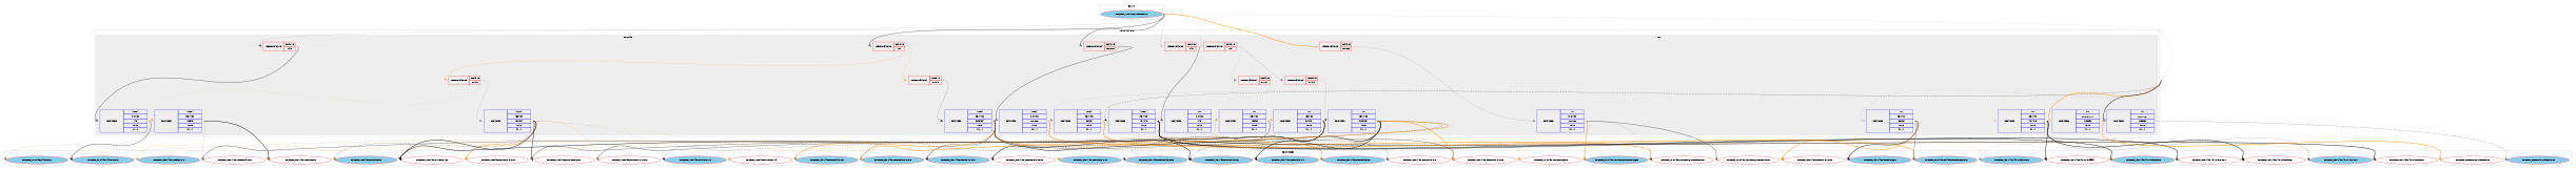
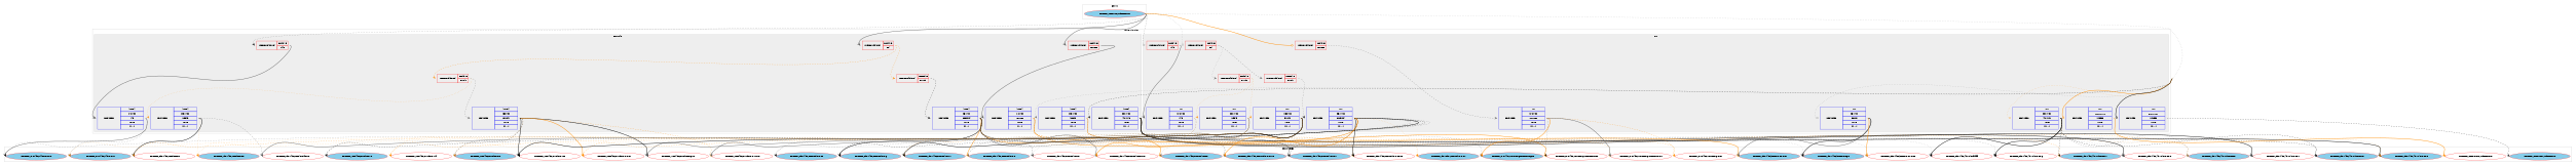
  digraph {
    compound=true
    concentrate=true
    fontname=Helvetica
    fontsize=10
    newrank=true
    rankdir=TB
    ranksep=1.5
    node [color=red fontname=Helvetica fontsize=10 style=filled]
    edge [arrowhead=vee color=darkorange headport=w style=bold tailport=e weight=100]
    n1 [fillcolor=skyblue label="portage://net-nntp/nzbget-24.2" width=4]
    n2 [color=blue label=<<TABLE BORDER="0" CELLBORDER="1" CELLSPACING="0" CELLPADDING="4" WIDTH="220"><TR><TD ROWSPAN="6" CELLPADDING="30">pack_dep</TD></TR><TR><TD WIDTH="110">install</TD></TR><TR><TD>sys-libs</TD></TR><TR><TD>ncurses</TD></TR><TR><TD>none</TD></TR><TR><TD>[[],,,,]</TD></TR></TABLE>> shape=none style=""]
    n3 [label=<<TABLE BORDER="0" CELLBORDER="1" CELLSPACING="0" CELLPADDING="4"><TR><TD ROWSPAN="3" CELLPADDING="10">use_conditional</TD></TR><TR><TD>positive</TD></TR><TR><TD>ncurses</TD></TR></TABLE>> shape=none style=""]
    n4 [color=blue label=<<TABLE BORDER="0" CELLBORDER="1" CELLSPACING="0" CELLPADDING="4" WIDTH="220"><TR><TD ROWSPAN="6" CELLPADDING="30">pack_dep</TD></TR><TR><TD WIDTH="110">install</TD></TR><TR><TD>net-libs</TD></TR><TR><TD>gnutls</TD></TR><TR><TD>none</TD></TR><TR><TD>[[],,,,]</TD></TR></TABLE>> shape=none style=""]
    n5 [color=blue label=<<TABLE BORDER="0" CELLBORDER="1" CELLSPACING="0" CELLPADDING="4" WIDTH="220"><TR><TD ROWSPAN="6" CELLPADDING="30">pack_dep</TD></TR><TR><TD WIDTH="110">install</TD></TR><TR><TD>dev-libs</TD></TR><TR><TD>nettle</TD></TR><TR><TD>none</TD></TR><TR><TD>[[],,,,]</TD></TR></TABLE>> shape=none style=""]
    n6 [label=<<TABLE BORDER="0" CELLBORDER="1" CELLSPACING="0" CELLPADDING="4"><TR><TD ROWSPAN="3" CELLPADDING="10">use_conditional</TD></TR><TR><TD>positive</TD></TR><TR><TD>gnutls</TD></TR></TABLE>> shape=none style=""]
    n7 [color=blue label=<<TABLE BORDER="0" CELLBORDER="1" CELLSPACING="0" CELLPADDING="4" WIDTH="220"><TR><TD ROWSPAN="6" CELLPADDING="30">pack_dep</TD></TR><TR><TD WIDTH="110">install</TD></TR><TR><TD>dev-libs</TD></TR><TR><TD>openssl</TD></TR><TR><TD>none</TD></TR><TR><TD>[[],,,,]</TD></TR></TABLE>> shape=none style=""]
    n8 [label=<<TABLE BORDER="0" CELLBORDER="1" CELLSPACING="0" CELLPADDING="4"><TR><TD ROWSPAN="3" CELLPADDING="10">use_conditional</TD></TR><TR><TD>negative</TD></TR><TR><TD>gnutls</TD></TR></TABLE>> shape=none style=""]
    n9 [label=<<TABLE BORDER="0" CELLBORDER="1" CELLSPACING="0" CELLPADDING="4"><TR><TD ROWSPAN="3" CELLPADDING="10">use_conditional</TD></TR><TR><TD>positive</TD></TR><TR><TD>ssl</TD></TR></TABLE>> shape=none style=""]
    n10 [color=blue label=<<TABLE BORDER="0" CELLBORDER="1" CELLSPACING="0" CELLPADDING="4" WIDTH="220"><TR><TD ROWSPAN="6" CELLPADDING="30">pack_dep</TD></TR><TR><TD WIDTH="110">install</TD></TR><TR><TD>sys-libs</TD></TR><TR><TD>zlib</TD></TR><TR><TD>none</TD></TR><TR><TD>[[],,,,]</TD></TR></TABLE>> shape=none style=""]
    n11 [label=<<TABLE BORDER="0" CELLBORDER="1" CELLSPACING="0" CELLPADDING="4"><TR><TD ROWSPAN="3" CELLPADDING="10">use_conditional</TD></TR><TR><TD>positive</TD></TR><TR><TD>zlib</TD></TR></TABLE>> shape=none style=""]
    n12 [color=blue label=<<TABLE BORDER="0" CELLBORDER="1" CELLSPACING="0" CELLPADDING="4" WIDTH="220"><TR><TD ROWSPAN="6" CELLPADDING="30">pack_dep</TD></TR><TR><TD WIDTH="110">install</TD></TR><TR><TD>dev-libs</TD></TR><TR><TD>libxml2</TD></TR><TR><TD>none</TD></TR><TR><TD>[[],,,,]</TD></TR></TABLE>> shape=none style=""]
    n13 [color=blue label=<<TABLE BORDER="0" CELLBORDER="1" CELLSPACING="0" CELLPADDING="4" WIDTH="220"><TR><TD ROWSPAN="6" CELLPADDING="30">pack_dep</TD></TR><TR><TD WIDTH="110">install</TD></TR><TR><TD>dev-libs</TD></TR><TR><TD>boost</TD></TR><TR><TD>none</TD></TR><TR><TD>[[],,,,]</TD></TR></TABLE>> shape=none style=""]
    n14 [color=blue label=<<TABLE BORDER="0" CELLBORDER="1" CELLSPACING="0" CELLPADDING="4" WIDTH="220"><TR><TD ROWSPAN="6" CELLPADDING="30">pack_dep</TD></TR><TR><TD WIDTH="110">run</TD></TR><TR><TD>sys-libs</TD></TR><TR><TD>ncurses</TD></TR><TR><TD>none</TD></TR><TR><TD>[[],,,,]</TD></TR></TABLE>> shape=none style=""]
    n15 [label=<<TABLE BORDER="0" CELLBORDER="1" CELLSPACING="0" CELLPADDING="4"><TR><TD ROWSPAN="3" CELLPADDING="10">use_conditional</TD></TR><TR><TD>positive</TD></TR><TR><TD>ncurses</TD></TR></TABLE>> shape=none style=""]
    n16 [color=blue label=<<TABLE BORDER="0" CELLBORDER="1" CELLSPACING="0" CELLPADDING="4" WIDTH="220"><TR><TD ROWSPAN="6" CELLPADDING="30">pack_dep</TD></TR><TR><TD WIDTH="110">run</TD></TR><TR><TD>net-libs</TD></TR><TR><TD>gnutls</TD></TR><TR><TD>none</TD></TR><TR><TD>[[],,,,]</TD></TR></TABLE>> shape=none style=""]
    n17 [color=blue label=<<TABLE BORDER="0" CELLBORDER="1" CELLSPACING="0" CELLPADDING="4" WIDTH="220"><TR><TD ROWSPAN="6" CELLPADDING="30">pack_dep</TD></TR><TR><TD WIDTH="110">run</TD></TR><TR><TD>dev-libs</TD></TR><TR><TD>nettle</TD></TR><TR><TD>none</TD></TR><TR><TD>[[],,,,]</TD></TR></TABLE>> shape=none style=""]
    n18 [label=<<TABLE BORDER="0" CELLBORDER="1" CELLSPACING="0" CELLPADDING="4"><TR><TD ROWSPAN="3" CELLPADDING="10">use_conditional</TD></TR><TR><TD>positive</TD></TR><TR><TD>gnutls</TD></TR></TABLE>> shape=none style=""]
    n19 [color=blue label=<<TABLE BORDER="0" CELLBORDER="1" CELLSPACING="0" CELLPADDING="4" WIDTH="220"><TR><TD ROWSPAN="6" CELLPADDING="30">pack_dep</TD></TR><TR><TD WIDTH="110">run</TD></TR><TR><TD>dev-libs</TD></TR><TR><TD>openssl</TD></TR><TR><TD>none</TD></TR><TR><TD>[[],,,,]</TD></TR></TABLE>> shape=none style=""]
    n20 [label=<<TABLE BORDER="0" CELLBORDER="1" CELLSPACING="0" CELLPADDING="4"><TR><TD ROWSPAN="3" CELLPADDING="10">use_conditional</TD></TR><TR><TD>negative</TD></TR><TR><TD>gnutls</TD></TR></TABLE>> shape=none style=""]
    n21 [label=<<TABLE BORDER="0" CELLBORDER="1" CELLSPACING="0" CELLPADDING="4"><TR><TD ROWSPAN="3" CELLPADDING="10">use_conditional</TD></TR><TR><TD>positive</TD></TR><TR><TD>ssl</TD></TR></TABLE>> shape=none style=""]
    n22 [color=blue label=<<TABLE BORDER="0" CELLBORDER="1" CELLSPACING="0" CELLPADDING="4" WIDTH="220"><TR><TD ROWSPAN="6" CELLPADDING="30">pack_dep</TD></TR><TR><TD WIDTH="110">run</TD></TR><TR><TD>sys-libs</TD></TR><TR><TD>zlib</TD></TR><TR><TD>none</TD></TR><TR><TD>[[],,,,]</TD></TR></TABLE>> shape=none style=""]
    n23 [label=<<TABLE BORDER="0" CELLBORDER="1" CELLSPACING="0" CELLPADDING="4"><TR><TD ROWSPAN="3" CELLPADDING="10">use_conditional</TD></TR><TR><TD>positive</TD></TR><TR><TD>zlib</TD></TR></TABLE>> shape=none style=""]
    n24 [color=blue label=<<TABLE BORDER="0" CELLBORDER="1" CELLSPACING="0" CELLPADDING="4" WIDTH="220"><TR><TD ROWSPAN="6" CELLPADDING="30">pack_dep</TD></TR><TR><TD WIDTH="110">run</TD></TR><TR><TD>acct-group</TD></TR><TR><TD>nzbget</TD></TR><TR><TD>none</TD></TR><TR><TD>[[],,,,]</TD></TR></TABLE>> shape=none style=""]
    n25 [color=blue label=<<TABLE BORDER="0" CELLBORDER="1" CELLSPACING="0" CELLPADDING="4" WIDTH="220"><TR><TD ROWSPAN="6" CELLPADDING="30">pack_dep</TD></TR><TR><TD WIDTH="110">run</TD></TR><TR><TD>acct-user</TD></TR><TR><TD>nzbget</TD></TR><TR><TD>none</TD></TR><TR><TD>[[],,,,]</TD></TR></TABLE>> shape=none style=""]
    n26 [color=blue label=<<TABLE BORDER="0" CELLBORDER="1" CELLSPACING="0" CELLPADDING="4" WIDTH="220"><TR><TD ROWSPAN="6" CELLPADDING="30">pack_dep</TD></TR><TR><TD WIDTH="110">run</TD></TR><TR><TD>dev-libs</TD></TR><TR><TD>boost</TD></TR><TR><TD>none</TD></TR><TR><TD>[[],,,,]</TD></TR></TABLE>> shape=none style=""]
    n27 [color=blue label=<<TABLE BORDER="0" CELLBORDER="1" CELLSPACING="0" CELLPADDING="4" WIDTH="220"><TR><TD ROWSPAN="6" CELLPADDING="30">pack_dep</TD></TR><TR><TD WIDTH="110">run</TD></TR><TR><TD>dev-libs</TD></TR><TR><TD>libxml2</TD></TR><TR><TD>none</TD></TR><TR><TD>[[],,,,]</TD></TR></TABLE>> shape=none style=""]
    n28 [fillcolor=skyblue label="portage://sys-libs/ncurses-6.5_p20240615" width=4]
    n29 [fillcolor=white label="portage://sys-libs/ncurses-6.5-r1" width=4]
    n30 [fillcolor=white label="portage://sys-libs/ncurses-6.4_p20240414" width=4]
    n31 [fillcolor=white label="portage://sys-libs/ncurses-6.4_p20230401" width=4]
    n32 [fillcolor=white label="portage://net-libs/gnutls-3.8.7.1-r1" width=4]
    n33 [fillcolor=white label="portage://net-libs/gnutls-3.8.6-r1" width=4]
    n34 [fillcolor=white label="portage://net-libs/gnutls-3.8.5-r1" width=4]
    n35 [fillcolor=white label="portage://net-libs/gnutls-3.7.3" width=4]
    n36 [fillcolor=skyblue label="portage://net-libs/gnutls-3.8.0" width=4]
    n37 [fillcolor=white label="portage://net-libs/gnutls-3.7.9" width=4]
    n38 [fillcolor=skyblue label="portage://net-libs/gnutls-3.7.8" width=4]
    n39 [fillcolor=white label="portage://dev-libs/nettle-3.10" width=4]
    n40 [fillcolor=white label="portage://dev-libs/nettle-3.9.1-r1" width=4]
    n41 [fillcolor=skyblue label="portage://dev-libs/nettle-3.8.1" width=4]
    n42 [fillcolor=skyblue label="portage://dev-libs/openssl-3.3.2" width=4]
    n43 [fillcolor=white label="portage://dev-libs/openssl-3.3.1-r3" width=4]
    n44 [fillcolor=white label="portage://dev-libs/openssl-3.2.3" width=4]
    n45 [fillcolor=skyblue label="portage://dev-libs/openssl-3.2.2" width=4]
    n46 [fillcolor=skyblue label="portage://dev-libs/openssl-3.1.7" width=4]
    n47 [fillcolor=skyblue label="portage://dev-libs/openssl-3.1.6" width=4]
    n48 [fillcolor=skyblue label="portage://dev-libs/openssl-3.0.15" width=4]
-   n49 [fillcolor=skyblue label="portage://dev-libs/openssl-3.0.14" width=4]
+   n49 [fillcolor=skyblue label="portage://dev-dev/openssl-3.0.14" width=4]
    n50 [fillcolor=white label="portage://dev-libs/openssl-3.0.13-r2" width=4]
    n51 [fillcolor=skyblue label="portage://dev-libs/openssl-1.1.1w" width=4]
    n52 [fillcolor=skyblue label="portage://dev-libs/openssl-1.0.2u-r1" width=4]
    n53 [fillcolor=skyblue label="portage://sys-libs/zlib-1.3.1-r1" width=4]
    n54 [fillcolor=skyblue label="portage://sys-libs/zlib-1.3-r4" width=4]
    n55 [fillcolor=skyblue label="portage://dev-libs/boost-1.86.0" width=4]
-   n56 [fillcolor=skyblue label="portage://conditional-libs/boost-1.85.0-r1" width=4]
+   n56 [fillcolor=skyblue label="portage://dev-libs/boost-1.85.0-r1" width=4]
    n57 [fillcolor=white label="portage://dev-libs/boost-1.84.0-r3" width=4]
    n58 [fillcolor=white label="portage://dev-libs/libxml2-9999" width=4]
    n59 [fillcolor=skyblue label="portage://dev-libs/libxml2-2.13.1" width=4]
    n60 [fillcolor=white label="portage://dev-libs/libxml2-2.12.8" width=4]
    n61 [fillcolor=skyblue label="portage://dev-libs/libxml2-2.12.7" width=4]
    n62 [fillcolor=white label="portage://dev-libs/libxml2-2.12.6" width=4]
    n63 [fillcolor=skyblue label="portage://dev-libs/libxml2-2.12.5" width=4]
+   n64 [fillcolor=skyblue label="portage://dev-libs/libxml2-2.11.8" width=4]
    n65 [fillcolor=white label="portage://dev-libs/libxml2-2.11.7" width=4]
    n66 [fillcolor=white label="portage://acct-group/nzbget-0-r2" width=4]
    n67 [fillcolor=skyblue label="portage://acct-user/nzbget-0-r2" width=4]
    subgraph cluster_1 {
      color=gray
      label=<<i>ebuild</i>>
      n1
    }
    subgraph cluster_2 {
      color=gray
      label=<<i>dependencies</i>>
      subgraph cluster_3 {
        color=gray
        fillcolor="#eeeeee"
        label=<<i>compile</i>>
        style=filled
        subgraph sub_4 {
          color=gray
          fillcolor="#eeeeee"
          label=<<i>compile</i>>
          style=filled
          n9
          subgraph sub_5 {
            color=gray
            fillcolor="#eeeeee"
            label=<<i>compile</i>>
            style=filled
            n6
            subgraph sub_6 {
              color=gray
              fillcolor="#eeeeee"
              label=<<i>compile</i>>
              style=filled
              n4
            }
            subgraph sub_7 {
              color=gray
              fillcolor="#eeeeee"
              label=<<i>compile</i>>
              style=filled
              n5
            }
          }
          subgraph sub_8 {
            color=gray
            fillcolor="#eeeeee"
            label=<<i>compile</i>>
            style=filled
            n8
            subgraph sub_9 {
              color=gray
              fillcolor="#eeeeee"
              label=<<i>compile</i>>
              style=filled
              n7
            }
          }
        }
        subgraph sub_10 {
          color=gray
          fillcolor="#eeeeee"
          label=<<i>compile</i>>
          style=filled
          n3
          subgraph sub_11 {
            color=gray
            fillcolor="#eeeeee"
            label=<<i>compile</i>>
            style=filled
            n2
          }
        }
        subgraph sub_12 {
          color=gray
          fillcolor="#eeeeee"
          label=<<i>compile</i>>
          style=filled
          n11
          subgraph sub_13 {
            color=gray
            fillcolor="#eeeeee"
            label=<<i>compile</i>>
            style=filled
            n10
          }
        }
        subgraph sub_14 {
          color=gray
          fillcolor="#eeeeee"
          label=<<i>compile</i>>
          style=filled
          n12
        }
        subgraph sub_15 {
          color=gray
          fillcolor="#eeeeee"
          label=<<i>compile</i>>
          style=filled
          n13
        }
      }
      subgraph cluster_16 {
        color=gray
        fillcolor="#eeeeee"
        label=<<i>compile and run</i>>
        style=filled
      }
      subgraph cluster_17 {
        color=gray
        fillcolor="#eeeeee"
        label=<<i>run</i>>
        style=filled
        subgraph sub_18 {
          color=gray
          fillcolor="#eeeeee"
          label=<<i>run</i>>
          style=filled
          n15
          subgraph sub_19 {
            color=gray
            fillcolor="#eeeeee"
            label=<<i>run</i>>
            style=filled
            n14
          }
        }
        subgraph sub_20 {
          color=gray
          fillcolor="#eeeeee"
          label=<<i>run</i>>
          style=filled
          n21
          subgraph sub_21 {
            color=gray
            fillcolor="#eeeeee"
            label=<<i>run</i>>
            style=filled
            n18
            subgraph sub_22 {
              color=gray
              fillcolor="#eeeeee"
              label=<<i>run</i>>
              style=filled
              n16
            }
            subgraph sub_23 {
              color=gray
              fillcolor="#eeeeee"
              label=<<i>run</i>>
              style=filled
              n17
            }
          }
          subgraph sub_24 {
            color=gray
            fillcolor="#eeeeee"
            label=<<i>run</i>>
            style=filled
            n20
            subgraph sub_25 {
              color=gray
              fillcolor="#eeeeee"
              label=<<i>run</i>>
              style=filled
              n19
            }
          }
        }
        subgraph sub_26 {
          color=gray
          fillcolor="#eeeeee"
          label=<<i>run</i>>
          style=filled
          n23
          subgraph sub_27 {
            color=gray
            fillcolor="#eeeeee"
            label=<<i>run</i>>
            style=filled
            n22
          }
        }
        subgraph sub_28 {
          color=gray
          fillcolor="#eeeeee"
          label=<<i>run</i>>
          style=filled
          n24
        }
        subgraph sub_29 {
          color=gray
          fillcolor="#eeeeee"
          label=<<i>run</i>>
          style=filled
          n25
        }
        subgraph sub_30 {
          color=gray
          fillcolor="#eeeeee"
          label=<<i>run</i>>
          style=filled
          n26
        }
        subgraph sub_31 {
          color=gray
          fillcolor="#eeeeee"
          label=<<i>run</i>>
          style=filled
          n27
        }
      }
    }
    subgraph cluster_32 {
      color=gray
      label=<<i>candidates</i>>
      rank=same
      subgraph sub_33 {
        color=black
        label=<<i>candidates</i>>
        nodesep=1
        rank=same
        n28
        n29
        n30
        n31
      }
      subgraph sub_34 {
        color=black
        label=<<i>candidates</i>>
        nodesep=1
        rank=same
        n32
        n33
        n34
        n35
        n36
        n37
        n38
      }
      subgraph sub_35 {
        color=black
        label=<<i>candidates</i>>
        nodesep=1
        rank=same
        n39
        n40
        n41
      }
      subgraph sub_36 {
        color=black
        label=<<i>candidates</i>>
        nodesep=1
        rank=same
        n42
        n43
        n44
        n45
        n46
        n47
        n48
        n49
        n50
        n51
        n52
      }
      subgraph sub_37 {
        color=black
        label=<<i>candidates</i>>
        nodesep=1
        rank=same
        n53
        n54
      }
      subgraph sub_38 {
        color=black
        label=<<i>candidates</i>>
        nodesep=1
        rank=same
        n55
        n56
        n57
      }
      subgraph sub_39 {
        color=black
        label=<<i>candidates</i>>
        nodesep=1
        rank=same
        n42
        n43
        n44
        n45
        n46
        n47
        n48
        n49
        n50
        n51
        n52
      }
      subgraph sub_40 {
        color=black
        label=<<i>candidates</i>>
        nodesep=1
        rank=same
        n58
        n59
        n60
        n61
        n62
        n63
+       n64
        n65
      }
      subgraph sub_41 {
        color=black
        label=<<i>candidates</i>>
        nodesep=1
        rank=same
        n28
        n29
        n30
        n31
      }
      subgraph sub_42 {
        color=black
        label=<<i>candidates</i>>
        nodesep=1
        rank=same
        n32
        n33
        n34
        n35
        n36
        n37
        n38
      }
      subgraph sub_43 {
        color=black
        label=<<i>candidates</i>>
        nodesep=1
        rank=same
        n39
        n40
        n41
      }
      subgraph sub_44 {
        color=black
        label=<<i>candidates</i>>
        nodesep=1
        rank=same
        n53
        n54
      }
      subgraph sub_45 {
        color=black
        label=<<i>candidates</i>>
        nodesep=1
        rank=same
        n66
      }
      subgraph sub_46 {
        color=black
        label=<<i>candidates</i>>
        nodesep=1
        rank=same
        n67
      }
      subgraph sub_47 {
        color=black
        label=<<i>candidates</i>>
        nodesep=1
        rank=same
        n55
        n56
        n57
      }
      subgraph sub_48 {
        color=black
        label=<<i>candidates</i>>
        nodesep=1
        rank=same
        n58
        n59
        n60
        n61
        n62
        n63
+       n64
        n65
      }
    }
    n1 -> n3 [color=gray40 weight=20]
    n1 -> n9 [color=gray40 weight=20]
    n1 -> n11 [color=black style=dotted weight=20]
    n1 -> n12 [color=black style=dashed weight=20]
    n1 -> n13 [color=gray40 style=dotted weight=20]
    n1 -> n15 [arrowhead=odot weight=20]
    n1 -> n21 [arrowhead=odot color=gray40 style=dotted weight=20]
    n1 -> n23 [arrowhead=odot color=gray40 style=dashed weight=20]
    n1 -> n24 [arrowhead=odot weight=20]
    n1 -> n25 [arrowhead=odot color=black weight=20]
    n1 -> n26 [arrowhead=odot color=gray40 style=dotted weight=20]
    n1 -> n27 [arrowhead=odot style=dotted weight=20]
    n2 -> n28 [color=black style=dotted]
    n2 -> n29 [style=dashed]
    n2 -> n30 [style=dashed]
    n2 -> n31
    n3 -> n2 [color=gray40 weight=20]
    n4 -> n32 [style=dashed]
    n4 -> n33 [color=black]
    n4 -> n34
    n4 -> n35 [color=black]
    n4 -> n36 [color=black style=dashed]
    n4 -> n37 [style=dotted]
    n4 -> n38 [color=gray40 style=dotted]
    n5 -> n39 [color=black]
    n5 -> n40 [color=gray40 style=dashed]
    n5 -> n41 [style=dotted]
    n6 -> n4 [color=gray40 style=dashed weight=20]
    n6 -> n5 [style=dotted weight=20]
    n7 -> n42
    n7 -> n43 [color=gray40]
    n7 -> n44 [color=black style=dashed]
    n7 -> n45
    n7 -> n46 [style=dashed]
    n7 -> n47 [color=black]
    n7 -> n48 [color=gray40 style=dotted]
    n7 -> n49 [style=dotted]
    n7 -> n50 [style=dashed]
    n7 -> n51 [color=gray40]
    n7 -> n52 [color=black style=dashed]
    n8 -> n7 [color=black style=dashed weight=20]
    n9 -> n6 [style=dashed weight=20]
    n9 -> n8 [style=dashed weight=20]
    n10 -> n53 [color=gray40]
    n10 -> n54 [color=black style=dotted]
    n11 -> n10 [color=gray40 weight=20]
    n12 -> n58 [color=gray40 style=dotted]
    n12 -> n59 [style=dashed]
    n12 -> n60 [color=black]
    n12 -> n61 [style=dashed]
    n12 -> n62 [color=black style=dotted]
    n12 -> n63 [color=black]
+   n12 -> n64 [color=black style=dashed]
    n12 -> n65 [color=black]
    n13 -> n55 [color=gray40 style=dotted]
    n13 -> n56
    n13 -> n57 [color=gray40 style=dotted]
    n14 -> n28
    n14 -> n29 [style=dashed]
    n14 -> n30 [color=gray40]
    n14 -> n31 [color=black style=dotted]
    n15 -> n14 [color=gray40 style=dashed weight=20]
    n16 -> n32 [color=gray40]
    n16 -> n33 [color=gray40]
    n16 -> n34 [style=dashed]
    n16 -> n35 [color=black]
    n16 -> n36 [style=dotted]
    n16 -> n37 [style=dashed]
    n16 -> n38 [color=black style=dashed]
    n17 -> n39 [style=dashed]
    n17 -> n40 [color=gray40]
    n17 -> n41 [style=dotted]
    n18 -> n16 [style=dotted weight=20]
    n18 -> n17 [style=dotted weight=20]
    n19 -> n42 [color=gray40 style=dotted]
    n19 -> n43
    n19 -> n44 [color=gray40 style=dotted]
    n19 -> n45 [color=gray40 style=dashed]
    n19 -> n46 [color=black]
    n19 -> n47 [color=black style=dashed]
    n19 -> n48 [color=black style=dotted]
    n19 -> n49 [style=dotted]
    n19 -> n50 [color=black]
    n19 -> n51 [color=black style=dashed]
    n19 -> n52
    n20 -> n19 [color=black style=dotted weight=20]
    n21 -> n18 [color=gray40 style=dotted weight=20]
    n21 -> n20 [color=gray40 style=dashed weight=20]
    n22 -> n53 [color=black style=dotted]
    n22 -> n54 [style=dotted]
    n23 -> n22 [color=gray40 weight=20]
    n24 -> n66
    n25 -> n67 [color=black style=dashed]
    n26 -> n55 [color=black]
    n26 -> n56 [color=gray40]
    n26 -> n57
    n27 -> n58 [color=black]
    n27 -> n59 [color=gray40 style=dashed]
    n27 -> n60 [color=gray40 style=dotted]
    n27 -> n61 [color=black style=dashed]
    n27 -> n62 [color=black]
    n27 -> n63 [style=dotted]
+   n27 -> n64 [color=black style=dashed]
    n27 -> n65 [color=gray40 style=dotted]
  }
